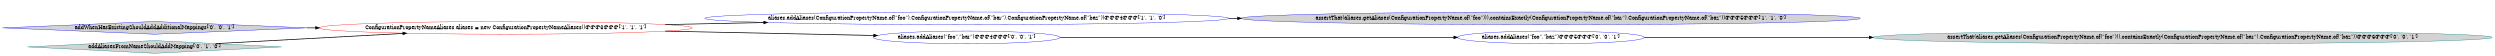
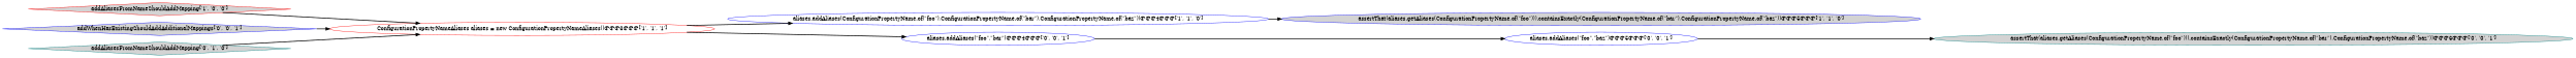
  digraph {
    rankdir=LR
    node [fillcolor=lightgray shape=ellipse style=filled color=blue]
    edge [style=bold]
    n1 [fillcolor=white label="aliases.addAliases(\"foo\",\"baz\")@@@5@@@['0', '0', '1']"]
    n2 [label="assertThat(aliases.getAliases(ConfigurationPropertyName.of(\"foo\"))).containsExactly(ConfigurationPropertyName.of(\"bar\"),ConfigurationPropertyName.of(\"baz\"))@@@6@@@['0', '0', '1']" color=teal]
    n3 [fillcolor=white label="aliases.addAliases(ConfigurationPropertyName.of(\"foo\"),ConfigurationPropertyName.of(\"bar\"),ConfigurationPropertyName.of(\"baz\"))@@@4@@@['1', '1', '0']"]
    n4 [label="assertThat(aliases.getAliases(ConfigurationPropertyName.of(\"foo\"))).containsExactly(ConfigurationPropertyName.of(\"bar\"),ConfigurationPropertyName.of(\"baz\"))@@@5@@@['1', '1', '0']"]
+   n5 [label="addAliasesFromNameShouldAddMapping['1', '0', '0']" shape=diamond color=red]
    n6 [fillcolor=white label="ConfigurationPropertyNameAliases aliases = new ConfigurationPropertyNameAliases()@@@3@@@['1', '1', '1']" color=red]
    n7 [fillcolor=white label="aliases.addAliases(\"foo\",\"bar\")@@@4@@@['0', '0', '1']"]
    n8 [label="addWhenHasExistingShouldAddAdditionalMappings['0', '0', '1']" shape=diamond]
    n9 [label="addAliasesFromNameShouldAddMapping['0', '1', '0']" shape=diamond color=teal]
    n1 -> n2
    n3 -> n4
+   n5 -> n6
    n6 -> n3
    n6 -> n7
    n7 -> n1
    n8 -> n6
    n9 -> n6
  }
